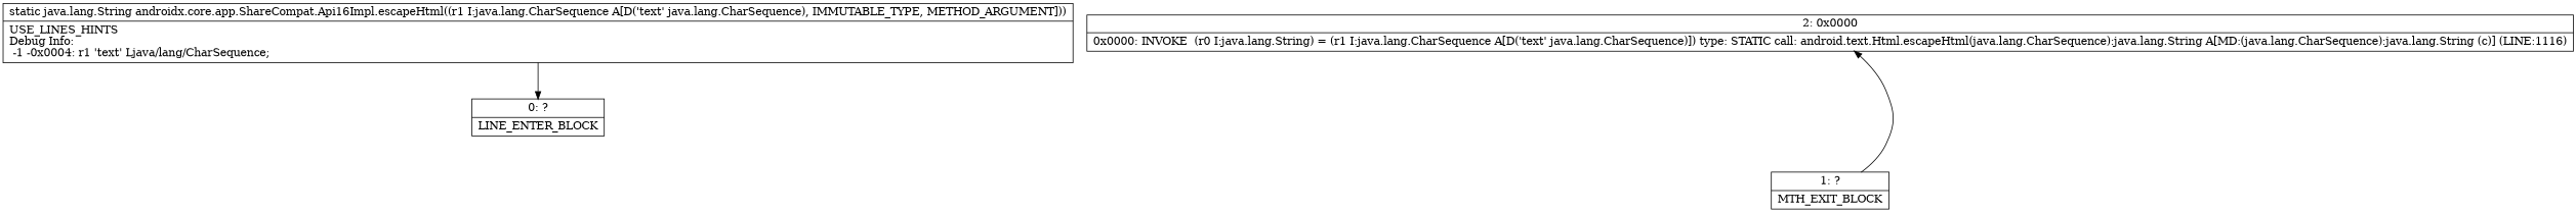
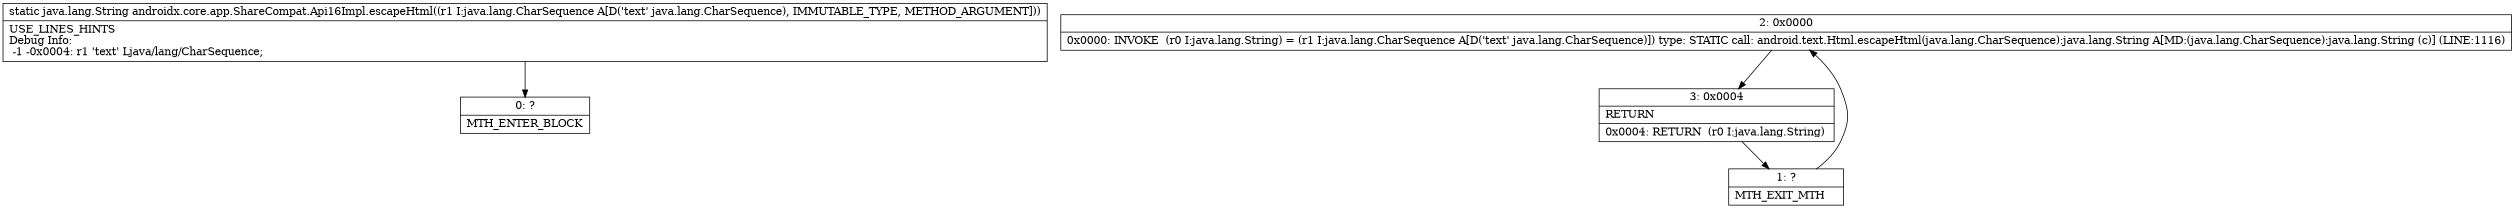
  digraph {
    node [shape=record]
-   n1 [label="{0\:\ ?|LINE_ENTER_BLOCK\l}"]
+   n1 [label="{0\:\ ?|MTH_ENTER_BLOCK\l}"]
    n2 [label="{2\:\ 0x0000|0x0000: INVOKE  (r0 I:java.lang.String) = (r1 I:java.lang.CharSequence A[D('text' java.lang.CharSequence)]) type: STATIC call: android.text.Html.escapeHtml(java.lang.CharSequence):java.lang.String A[MD:(java.lang.CharSequence):java.lang.String (c)] (LINE:1116)\l}"]
-   n4 [label="{1\:\ ?|MTH_EXIT_BLOCK\l}"]
+   n3 [label="{3\:\ 0x0004|RETURN\l|0x0004: RETURN  (r0 I:java.lang.String) \l}"]
+   n4 [label="{1\:\ ?|MTH_EXIT_MTH\l}"]
    n5 [label="{static java.lang.String androidx.core.app.ShareCompat.Api16Impl.escapeHtml((r1 I:java.lang.CharSequence A[D('text' java.lang.CharSequence), IMMUTABLE_TYPE, METHOD_ARGUMENT]))  | USE_LINES_HINTS\lDebug Info:\l  \-1 \-0x0004: r1 'text' Ljava\/lang\/CharSequence;\l}"]
+   n2 -> n3
+   n3 -> n4
    n4 -> n2
    n5 -> n1
  }
